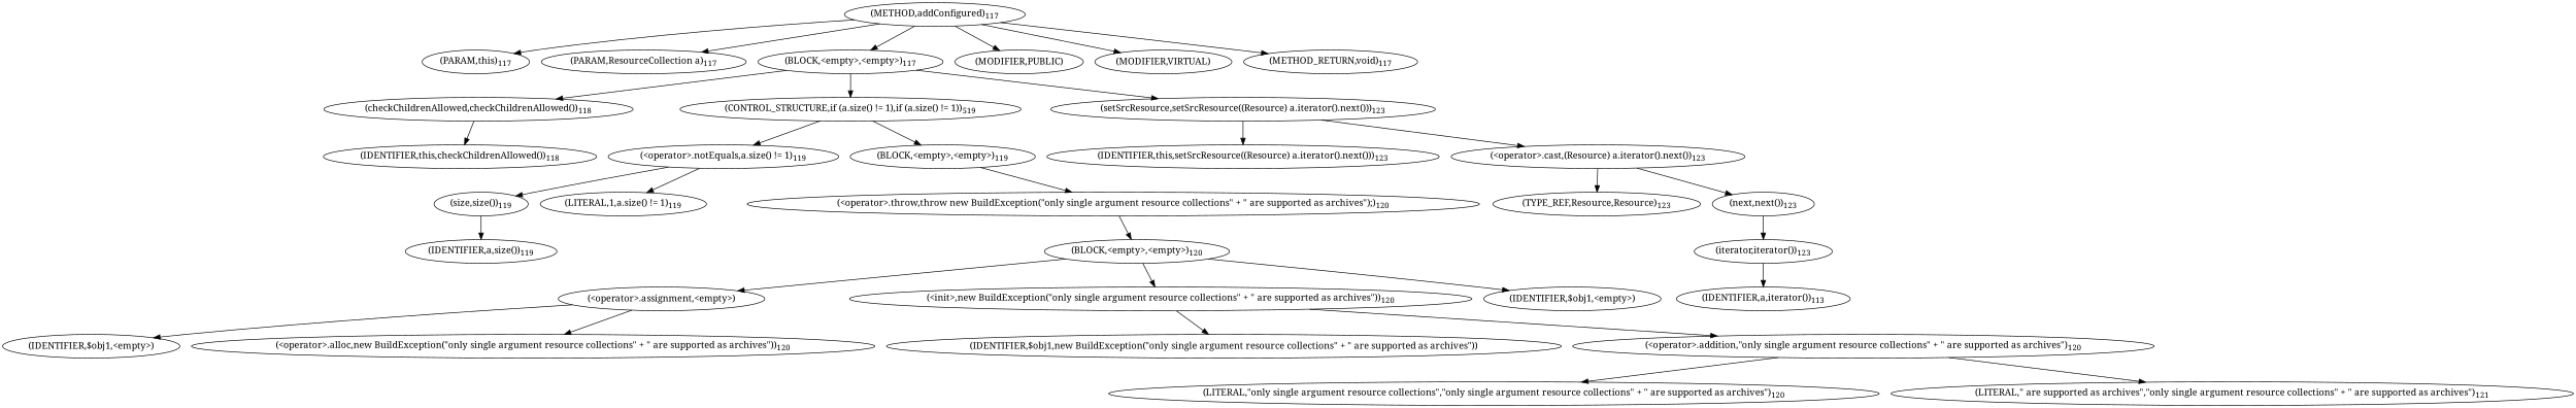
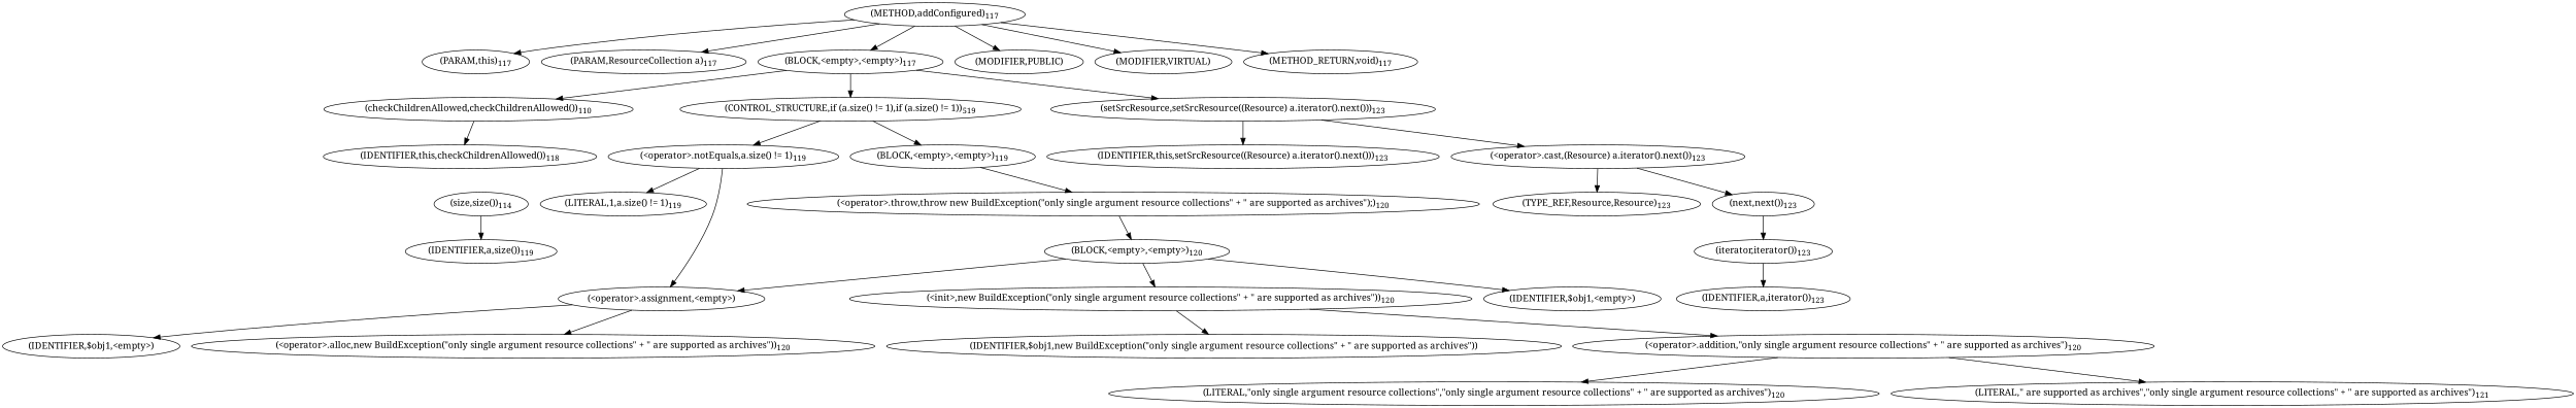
  digraph {
    fontname="Noto Serif"
    node [fontname="Noto Serif"]
    edge [fontname="Noto Serif"]
    n1 [label=<(METHOD,addConfigured)<SUB>117</SUB>>]
    n2 [label=<(PARAM,this)<SUB>117</SUB>>]
    n3 [label=<(PARAM,ResourceCollection a)<SUB>117</SUB>>]
    n4 [label=<(BLOCK,&lt;empty&gt;,&lt;empty&gt;)<SUB>117</SUB>>]
    n5 [label=<(MODIFIER,PUBLIC)>]
    n6 [label=<(MODIFIER,VIRTUAL)>]
    n7 [label=<(METHOD_RETURN,void)<SUB>117</SUB>>]
-   n8 [label=<(checkChildrenAllowed,checkChildrenAllowed())<SUB>118</SUB>>]
+   n8 [label=<(checkChildrenAllowed,checkChildrenAllowed())<SUB>110</SUB>>]
    n9 [label=<(CONTROL_STRUCTURE,if (a.size() != 1),if (a.size() != 1))<SUB>519</SUB>>]
    n10 [label=<(setSrcResource,setSrcResource((Resource) a.iterator().next()))<SUB>123</SUB>>]
    n11 [label=<(IDENTIFIER,this,checkChildrenAllowed())<SUB>118</SUB>>]
    n12 [label=<(&lt;operator&gt;.notEquals,a.size() != 1)<SUB>119</SUB>>]
    n13 [label=<(BLOCK,&lt;empty&gt;,&lt;empty&gt;)<SUB>119</SUB>>]
    n14 [label=<(IDENTIFIER,this,setSrcResource((Resource) a.iterator().next()))<SUB>123</SUB>>]
    n15 [label=<(&lt;operator&gt;.cast,(Resource) a.iterator().next())<SUB>123</SUB>>]
-   n16 [label=<(size,size())<SUB>119</SUB>>]
+   n16 [label=<(size,size())<SUB>114</SUB>>]
    n17 [label=<(LITERAL,1,a.size() != 1)<SUB>119</SUB>>]
    n18 [label=<(&lt;operator&gt;.throw,throw new BuildException(&quot;only single argument resource collections&quot; + &quot; are supported as archives&quot;);)<SUB>120</SUB>>]
    n19 [label=<(IDENTIFIER,a,size())<SUB>119</SUB>>]
    n20 [label=<(BLOCK,&lt;empty&gt;,&lt;empty&gt;)<SUB>120</SUB>>]
    n21 [label=<(&lt;operator&gt;.assignment,&lt;empty&gt;)>]
    n22 [label=<(&lt;init&gt;,new BuildException(&quot;only single argument resource collections&quot; + &quot; are supported as archives&quot;))<SUB>120</SUB>>]
    n23 [label=<(IDENTIFIER,$obj1,&lt;empty&gt;)>]
    n24 [label=<(IDENTIFIER,$obj1,&lt;empty&gt;)>]
    n25 [label=<(&lt;operator&gt;.alloc,new BuildException(&quot;only single argument resource collections&quot; + &quot; are supported as archives&quot;))<SUB>120</SUB>>]
    n26 [label=<(IDENTIFIER,$obj1,new BuildException(&quot;only single argument resource collections&quot; + &quot; are supported as archives&quot;))>]
    n27 [label=<(&lt;operator&gt;.addition,&quot;only single argument resource collections&quot; + &quot; are supported as archives&quot;)<SUB>120</SUB>>]
    n28 [label=<(LITERAL,&quot;only single argument resource collections&quot;,&quot;only single argument resource collections&quot; + &quot; are supported as archives&quot;)<SUB>120</SUB>>]
    n29 [label=<(LITERAL,&quot; are supported as archives&quot;,&quot;only single argument resource collections&quot; + &quot; are supported as archives&quot;)<SUB>121</SUB>>]
    n30 [label=<(TYPE_REF,Resource,Resource)<SUB>123</SUB>>]
    n31 [label=<(next,next())<SUB>123</SUB>>]
    n32 [label=<(iterator,iterator())<SUB>123</SUB>>]
-   n33 [label=<(IDENTIFIER,a,iterator())<SUB>113</SUB>>]
+   n33 [label=<(IDENTIFIER,a,iterator())<SUB>123</SUB>>]
    n1 -> n2
    n1 -> n3
    n1 -> n4
    n1 -> n5
    n1 -> n6
    n1 -> n7
    n4 -> n8
    n4 -> n9
    n4 -> n10
    n8 -> n11
    n9 -> n12
    n9 -> n13
    n10 -> n14
    n10 -> n15
-   n12 -> n16
+   n12 -> n21
    n12 -> n17
    n13 -> n18
    n15 -> n30
    n15 -> n31
    n16 -> n19
    n18 -> n20
    n20 -> n21
    n20 -> n22
    n20 -> n23
    n21 -> n24
    n21 -> n25
    n22 -> n26
    n22 -> n27
    n27 -> n28
    n27 -> n29
    n31 -> n32
    n32 -> n33
  }
